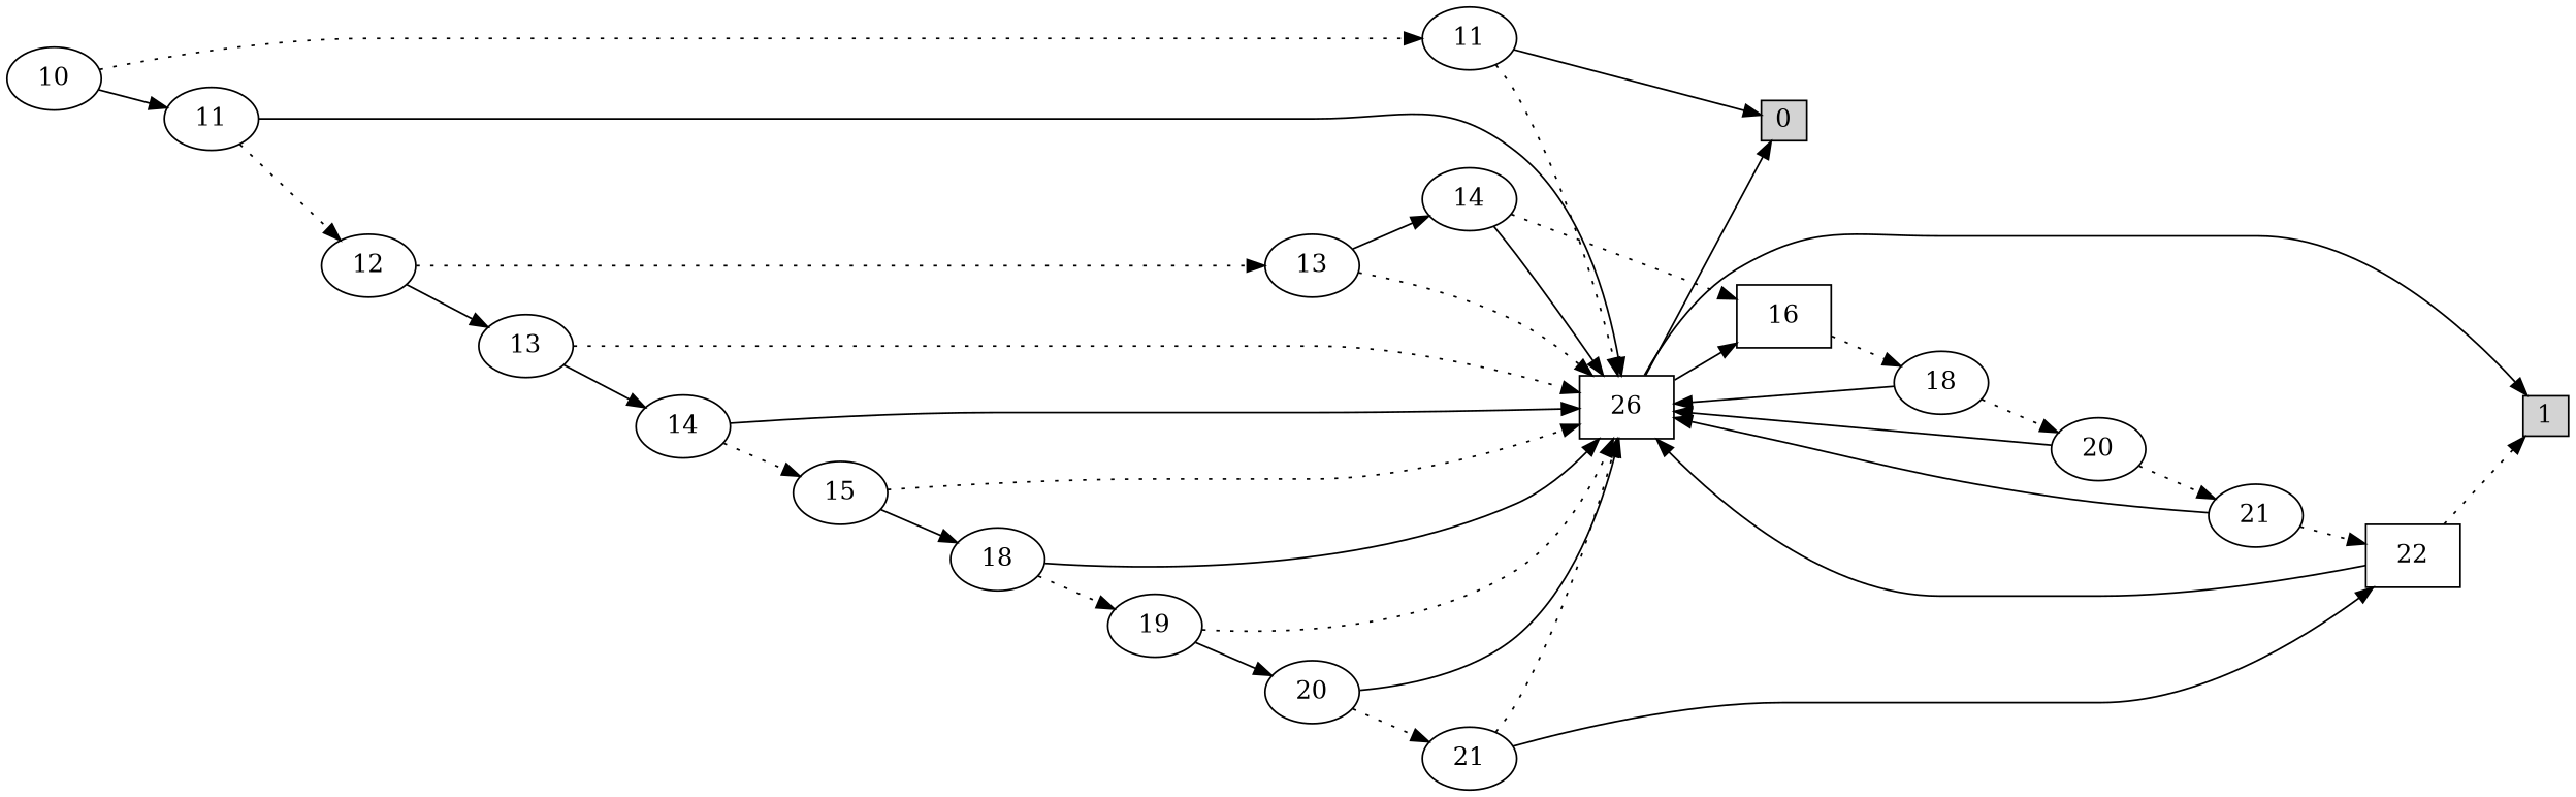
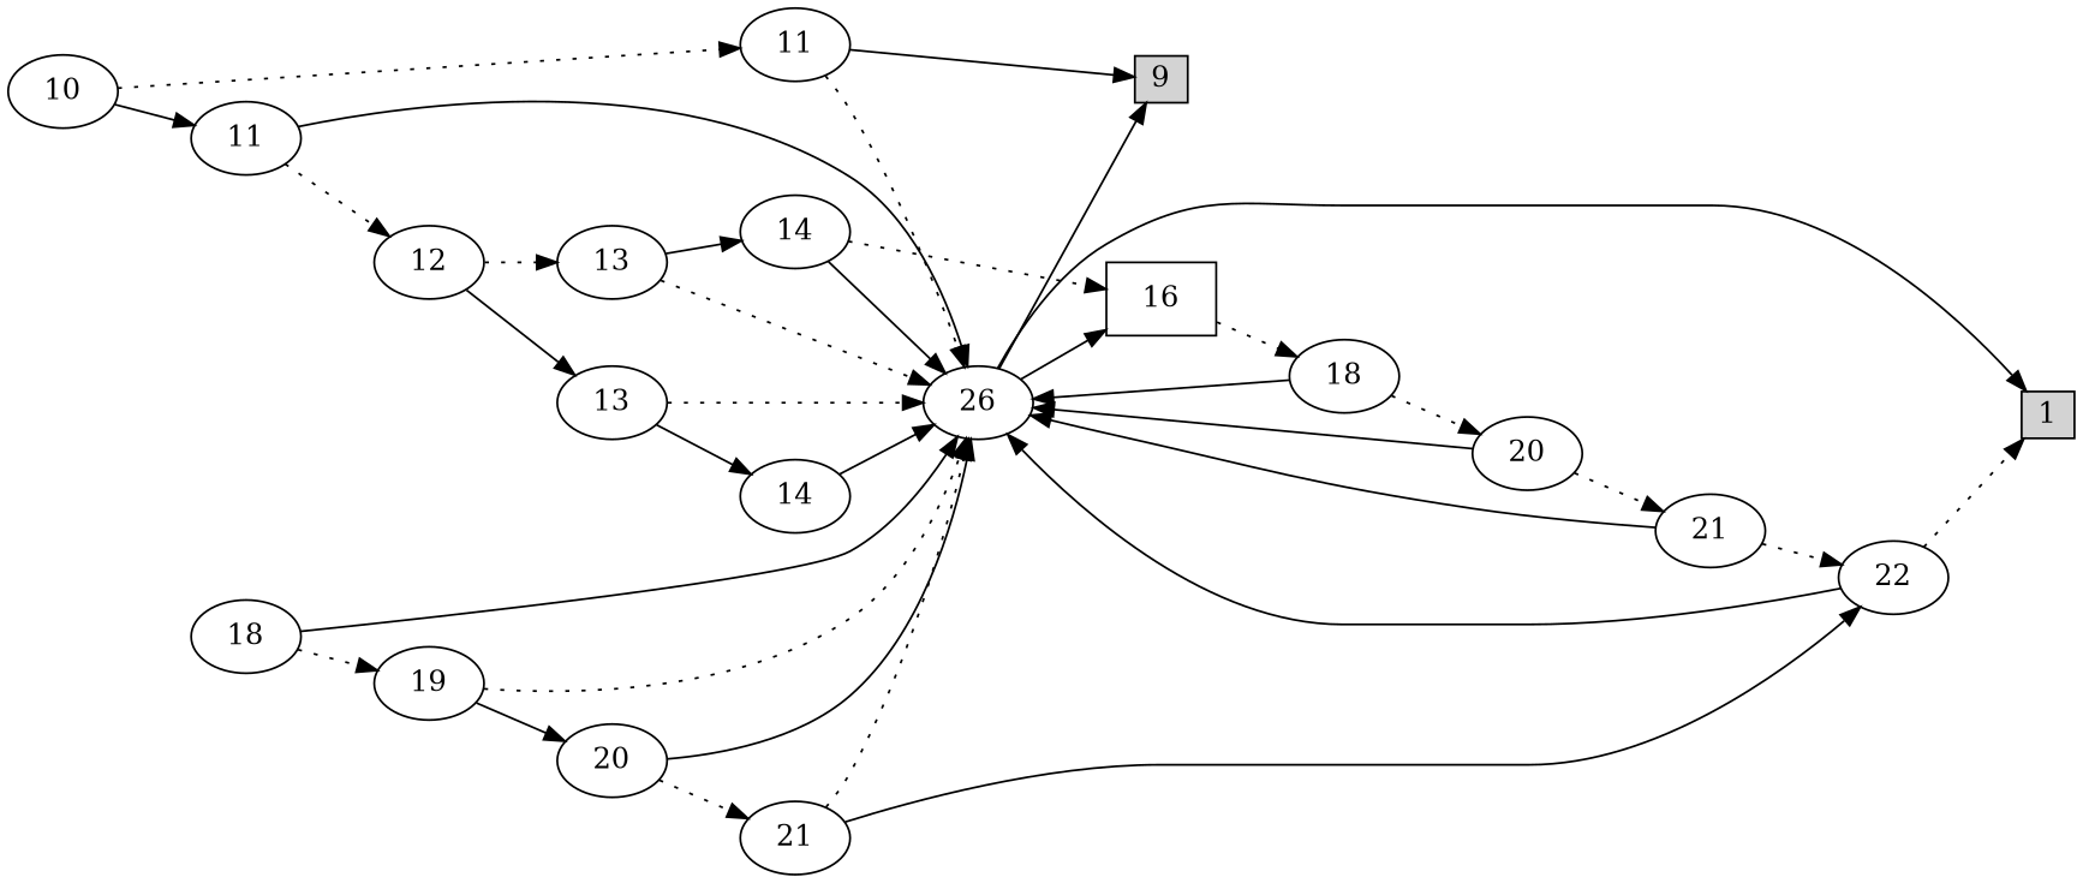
  digraph {
    rankdir=LR
    edge [style=filled]
-   n1 [height=0.3 label=0 shape=box style=filled width=0.3]
+   n1 [height=0.3 label=9 shape=box style=filled width=0.3]
    n2 [height=0.3 label=1 shape=box style=filled width=0.3]
    n3 [label=10]
    n4 [label=11]
    n5 [label=11]
-   n6 [label=26 shape=box]
+   n6 [label=26]
    n7 [label=12]
    n8 [label=16 shape=box]
    n9 [label=13]
    n10 [label=13]
    n11 [label=14]
    n12 [label=14]
-   n13 [label=15]
    n14 [label=18]
    n15 [label=20]
    n16 [label=21]
-   n17 [label=22 shape=box]
+   n17 [label=22]
    n18 [label=18]
    n19 [label=19]
    n20 [label=20]
    n21 [label=21]
    n3 -> n4 [style=dotted]
    n3 -> n5
    n4 -> n1
    n4 -> n6 [style=dotted]
    n5 -> n6
    n5 -> n7 [style=dotted]
    n6 -> n1
    n6 -> n2
    n6 -> n8
    n7 -> n9 [style=dotted]
    n7 -> n10
    n8 -> n14 [style=dotted]
    n9 -> n6 [style=dotted]
    n9 -> n11
    n10 -> n6 [style=dotted]
    n10 -> n12
    n11 -> n6
    n11 -> n8 [style=dotted]
    n12 -> n6
-   n12 -> n13 [style=dotted]
-   n13 -> n6 [style=dotted]
-   n13 -> n18
    n14 -> n6
    n14 -> n15 [style=dotted]
    n15 -> n6
    n15 -> n16 [style=dotted]
    n16 -> n6
    n16 -> n17 [style=dotted]
    n17 -> n2 [style=dotted]
    n17 -> n6
    n18 -> n6
    n18 -> n19 [style=dotted]
    n19 -> n6 [style=dotted]
    n19 -> n20
    n20 -> n6
    n20 -> n21 [style=dotted]
    n21 -> n6 [style=dotted]
    n21 -> n17
  }
